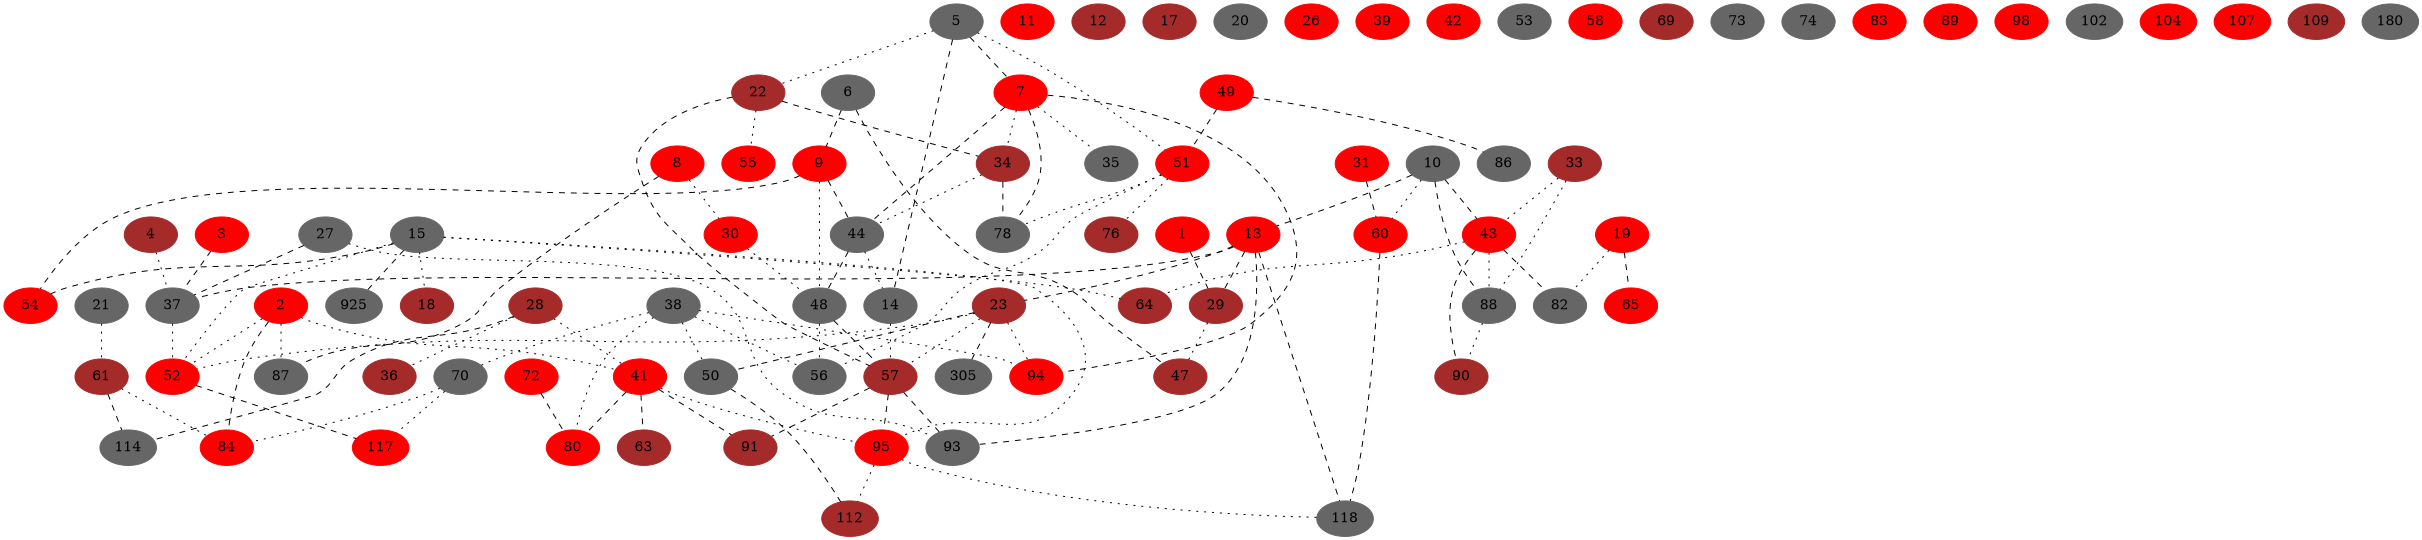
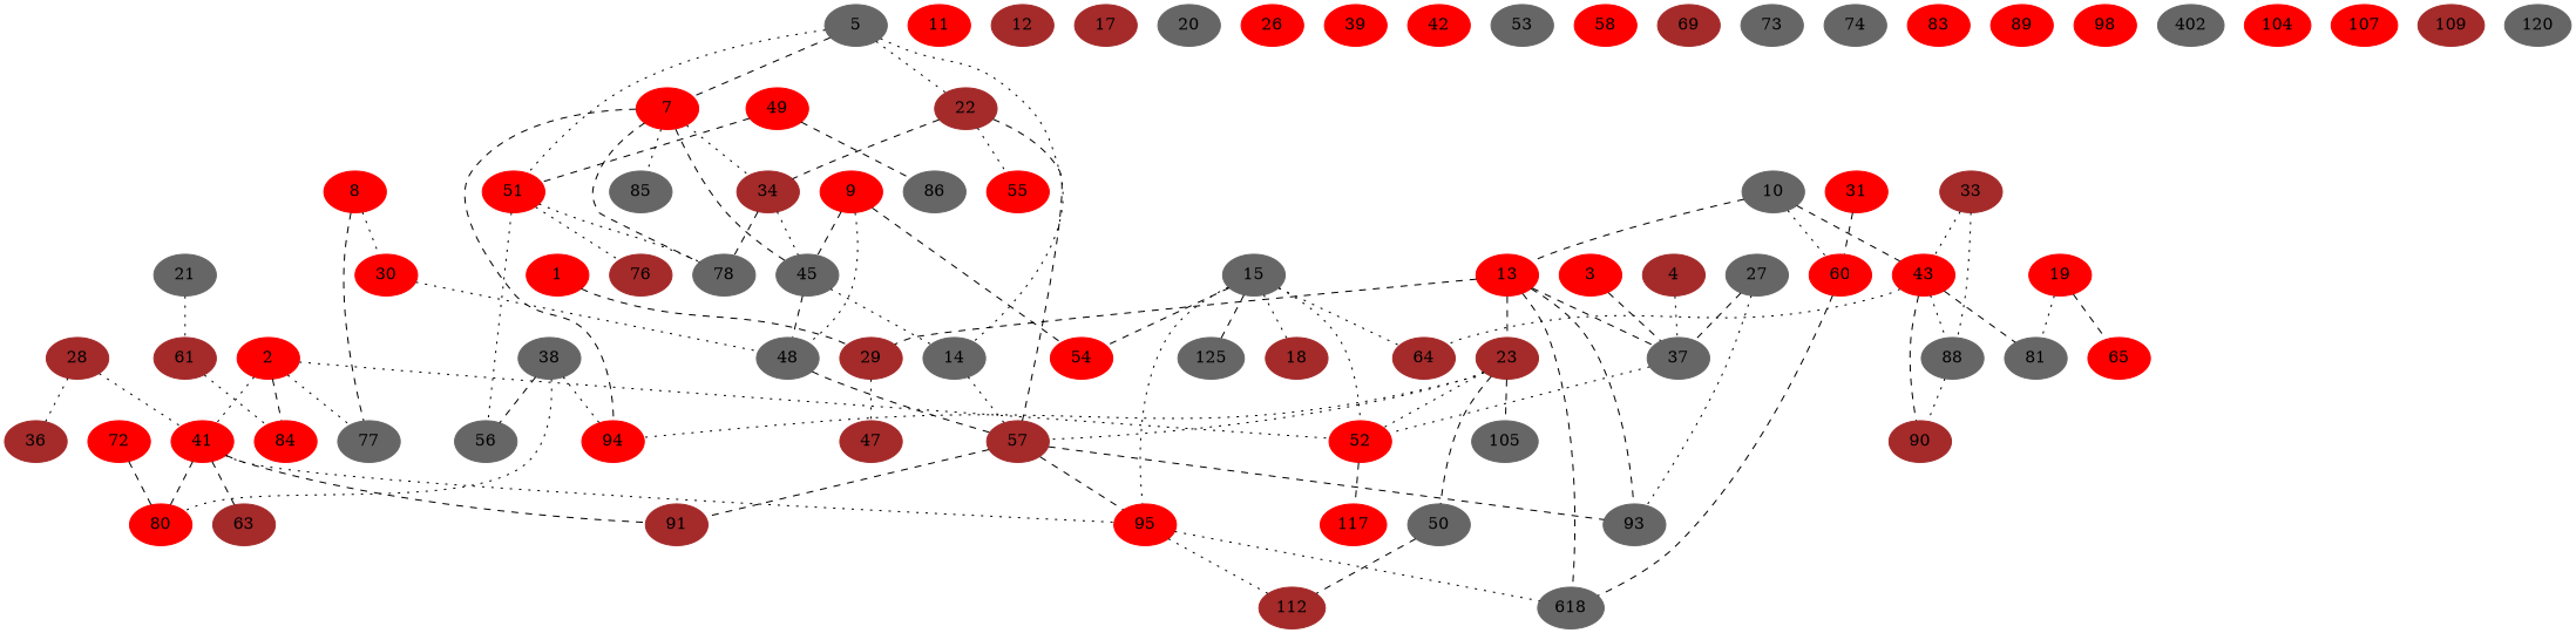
  graph {
    node [color=red style=filled]
    edge [style=dotted]
    1 [super="+16"]
    29 [color=brown]
    47 [color=brown]
    2 [super="+38"]
    41 [super="+62"]
    52
    84 [super="+100"]
-   87 [color=gray40]
+   87 [color=gray40 label=77]
    95 [super="+103"]
    80
    63 [color=brown]
    91 [color=brown super="+96"]
    117
    3 [super="+40"]
    37 [color=gray40 super="+75"]
    4 [color=brown]
    5 [color=gray40 super="+79"]
    7 [super="+127"]
    14 [color=gray40 super="+108"]
    22 [color=brown super="+116"]
    51 [super="+111"]
    34 [color=brown super="+77"]
-   35 [color=gray40 super="+126"]
-   44 [color=gray40 super="+81"]
+   35 [color=gray40 super="+126" label=85]
+   44 [color=gray40 super="+81" label=45]
    78 [color=gray40 super="+85"]
    94
    57 [color=brown super="+92"]
    55
    56 [color=gray40 super="+71"]
    76 [color=brown]
    9 [super="+123"]
    48 [color=gray40 super="+128"]
    54 [super="+121"]
-   6 [color=gray40]
    8
    30
    13 [super="+46"]
    23 [color=brown super="+68"]
    93 [color=gray40 super="+124"]
-   118 [color=gray40]
+   118 [color=gray40 label=618]
    10 [color=gray40]
    43 [super="+110"]
    60 [super="+122"]
    88 [color=gray40 super="+119"]
    64 [color=brown]
-   82 [color=gray40 super="+115"]
+   82 [color=gray40 super="+115" label=81]
    90 [color=brown]
    11 [super="+25"]
    12 [color=brown]
    50 [color=gray40 super="+67"]
-   105 [color=gray40 label=305]
+   105 [color=gray40]
    15 [color=gray40 super="+24"]
    18 [color=brown super="+66"]
-   125 [color=gray40 label=925]
+   125 [color=gray40]
    112 [color=brown]
    17 [color=brown]
    19 [super="+59"]
    65 [super="+97"]
    20 [color=gray40]
    21 [color=gray40 super="+45"]
    61 [color=brown super="+113"]
-   114 [color=gray40]
    26
    27 [color=gray40 super="+106"]
    28 [color=brown super="+101"]
    36 [color=brown]
    31
    n68 [color=gray40 label=38 super="+99"]
-   70 [color=gray40]
    33 [color=brown]
    39
    42
    49
    86 [color=gray40]
    53 [color=gray40]
    58
    69 [color=brown]
    72
    73 [color=gray40]
    74 [color=gray40]
    83
    89
    98
-   102 [color=gray40]
+   102 [color=gray40 label=402]
    104
    107
    109 [color=brown]
-   120 [color=gray40 label=180]
+   120 [color=gray40]
    1 -- 29 [style=dashed]
    29 -- 47
    2 -- 41
    2 -- 52
    2 -- 84 [style=dashed]
    2 -- 87
    41 -- 95
    41 -- 80 [style=dashed]
    41 -- 63 [style=dashed]
    41 -- 91 [style=dashed]
    52 -- 117 [style=dashed]
    95 -- 118
    95 -- 112
    3 -- 37 [style=dashed]
    37 -- 52
    4 -- 37
    5 -- 7 [style=dashed]
-   5 -- 14 [style=dashed]
+   5 -- 14
    5 -- 22
    5 -- 51
    7 -- 34
    7 -- 35
    7 -- 44 [style=dashed]
    7 -- 78 [style=dashed]
    7 -- 94 [style=dashed]
    14 -- 57
    22 -- 34 [style=dashed]
    22 -- 57 [style=dashed]
    22 -- 55
    51 -- 78
    51 -- 56
    51 -- 76
    34 -- 44
    34 -- 78 [style=dashed]
    44 -- 14
    44 -- 48 [style=dashed]
    57 -- 95 [style=dashed]
    57 -- 91 [style=dashed]
    57 -- 93 [style=dashed]
    9 -- 44 [style=dashed]
    9 -- 48
    9 -- 54 [style=dashed]
    48 -- 57 [style=dashed]
-   48 -- 56
-   6 -- 47 [style=dashed]
-   6 -- 9 [style=dashed]
    8 -- 87 [style=dashed]
    8 -- 30
    30 -- 48
    13 -- 29 [style=dashed]
    13 -- 37 [style=dashed]
    13 -- 23 [style=dashed]
    13 -- 93 [style=dashed]
    13 -- 118 [style=dashed]
    23 -- 52
    23 -- 94
    23 -- 57
    23 -- 50 [style=dashed]
    23 -- 105 [style=dashed]
    10 -- 13 [style=dashed]
    10 -- 43 [style=dashed]
    10 -- 60
-   10 -- 88 [style=dashed]
    43 -- 88
    43 -- 64
    43 -- 82 [style=dashed]
    43 -- 90 [style=dashed]
    60 -- 118 [style=dashed]
    88 -- 90
    50 -- 112 [style=dashed]
    15 -- 52
    15 -- 95
    15 -- 54 [style=dashed]
    15 -- 64
    15 -- 18
    15 -- 125 [style=dashed]
    19 -- 82
    19 -- 65 [style=dashed]
    21 -- 61
    61 -- 84
-   61 -- 114 [style=dashed]
    27 -- 37 [style=dashed]
    27 -- 93
    28 -- 41
-   28 -- 114 [style=dashed]
    28 -- 36
    31 -- 60 [style=dashed]
    n68 -- 80
    n68 -- 94 [weight=2]
-   n68 -- 56
-   n68 -- 50
-   n68 -- 70
-   70 -- 84
-   70 -- 117
+   n68 -- 56 [style=dashed]
    33 -- 43
    33 -- 88
    49 -- 51 [style=dashed]
    49 -- 86 [style=dashed]
    72 -- 80 [style=dashed]
  }
